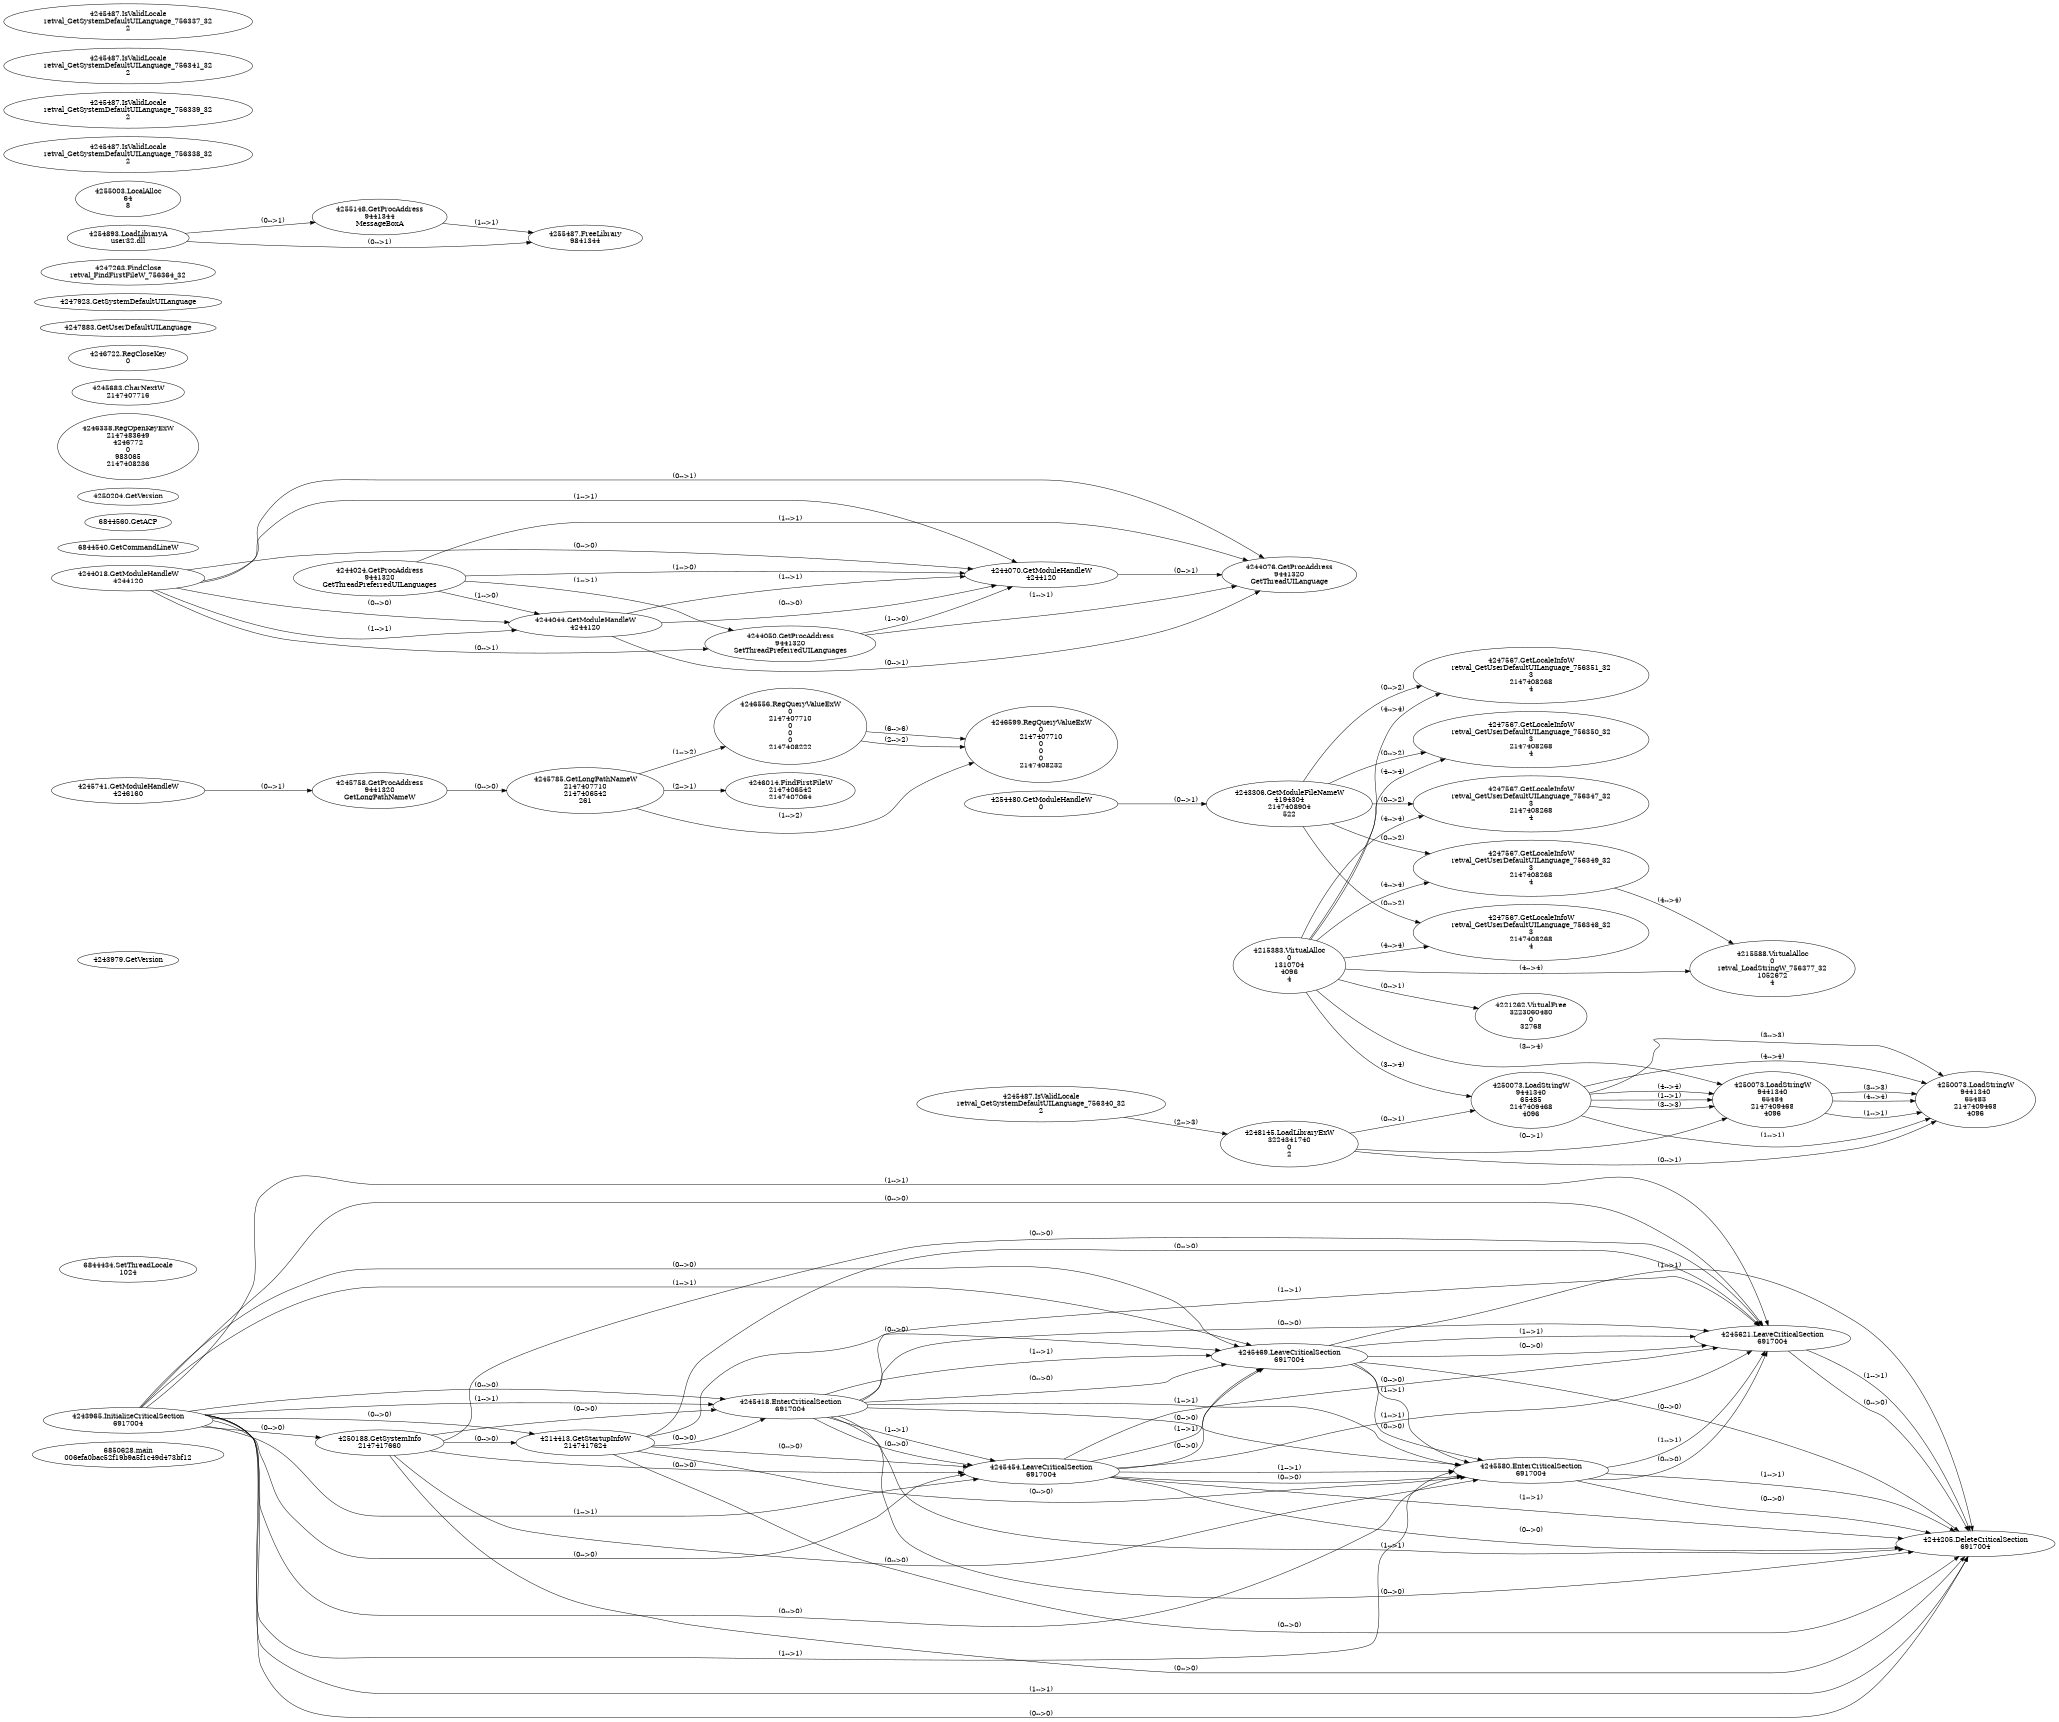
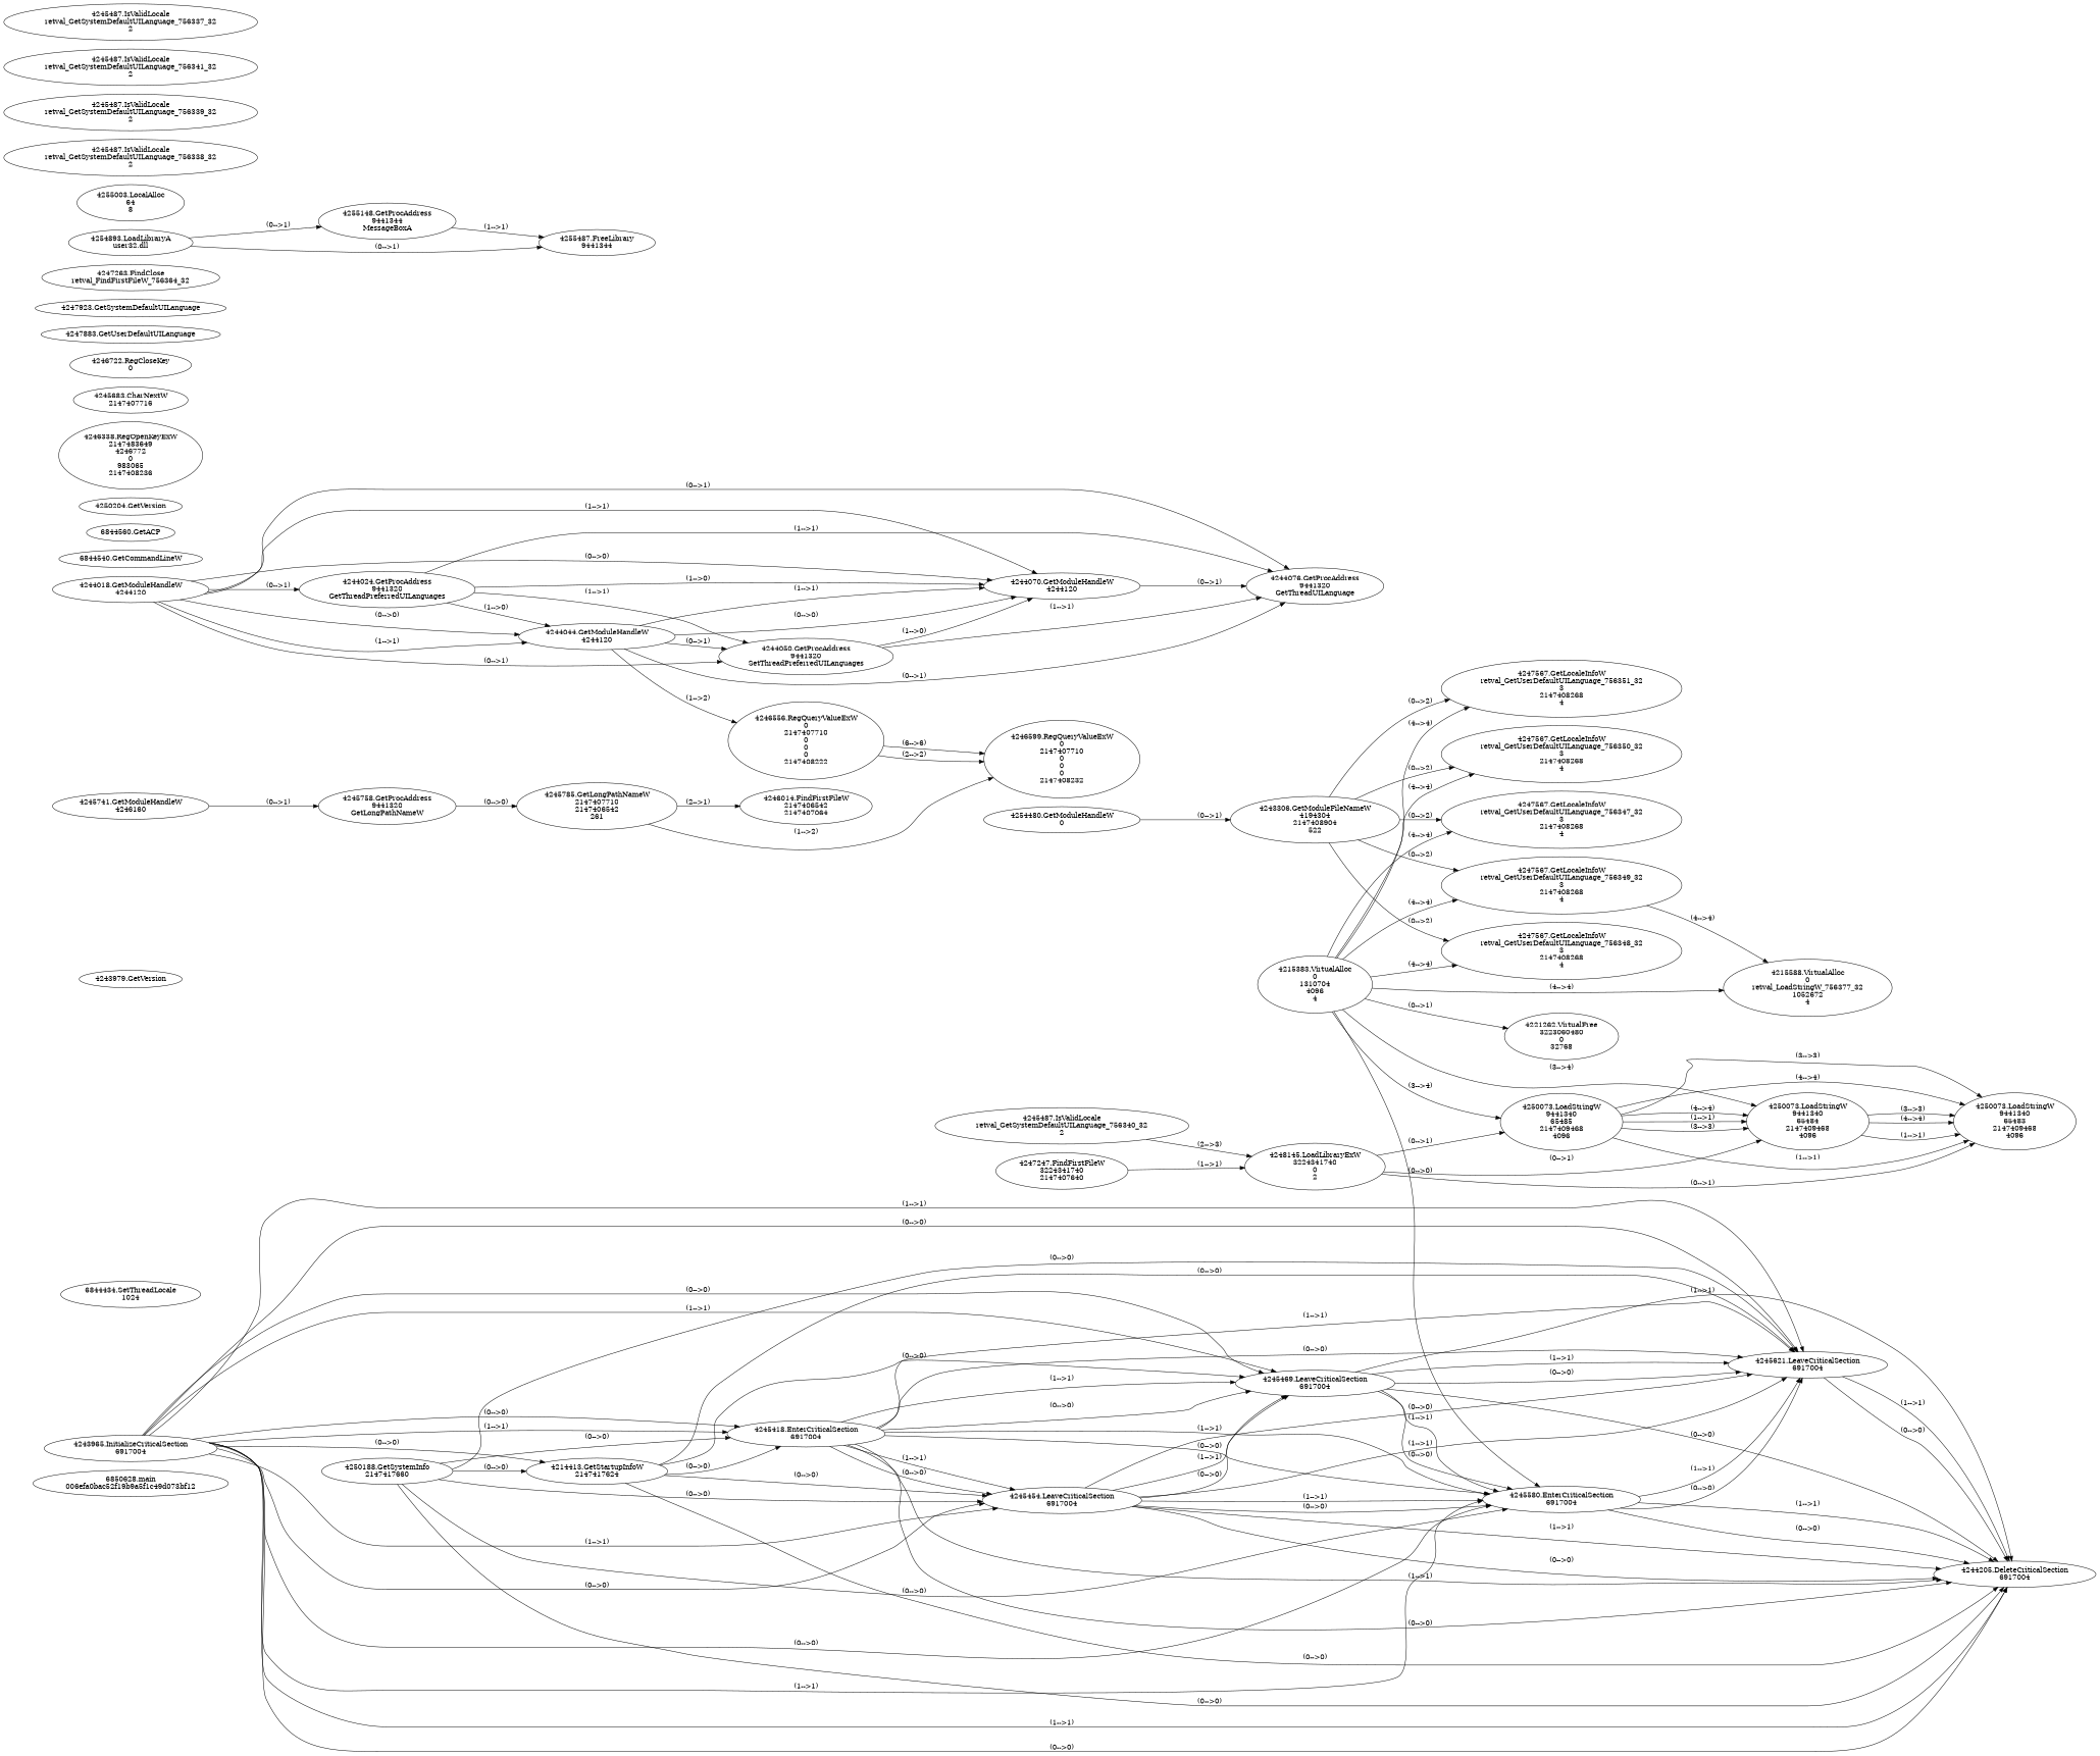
  digraph {
    rankdir=LR
-   n1 [label="6850628.main\n006efa0bac52f19b9a5f1c49d473bf12"]
+   n1 [label="6850628.main\n006efa0bac52f19b9a5f1c49d073bf12"]
    n2 [label="4254480.GetModuleHandleW\n0"]
    n3 [label="4243306.GetModuleFileNameW\n4194304\n2147408904\n522"]
    n4 [label="4247567.GetLocaleInfoW\nretval_GetUserDefaultUILanguage_756349_32\n3\n2147408268\n4"]
    n5 [label="4247567.GetLocaleInfoW\nretval_GetUserDefaultUILanguage_756348_32\n3\n2147408268\n4"]
    n6 [label="4247567.GetLocaleInfoW\nretval_GetUserDefaultUILanguage_756351_32\n3\n2147408268\n4"]
    n7 [label="4247567.GetLocaleInfoW\nretval_GetUserDefaultUILanguage_756350_32\n3\n2147408268\n4"]
    n8 [label="4247567.GetLocaleInfoW\nretval_GetUserDefaultUILanguage_756347_32\n3\n2147408268\n4"]
    n9 [label="6844434.SetThreadLocale\n1024"]
    n10 [label="4243965.InitializeCriticalSection\n6917004"]
    n11 [label="4250188.GetSystemInfo\n2147417660"]
    n12 [label="4214413.GetStartupInfoW\n2147417624"]
    n13 [label="4245418.EnterCriticalSection\n6917004"]
    n14 [label="4245454.LeaveCriticalSection\n6917004"]
    n15 [label="4245469.LeaveCriticalSection\n6917004"]
    n16 [label="4245580.EnterCriticalSection\n6917004"]
    n17 [label="4245621.LeaveCriticalSection\n6917004"]
    n18 [label="4244205.DeleteCriticalSection\n6917004"]
    n19 [label="4243979.GetVersion\n"]
    n20 [label="4244018.GetModuleHandleW\n4244120"]
    n21 [label="4244024.GetProcAddress\n9441320\nGetThreadPreferredUILanguages"]
    n22 [label="4244044.GetModuleHandleW\n4244120"]
    n23 [label="4244050.GetProcAddress\n9441320\nSetThreadPreferredUILanguages"]
    n24 [label="4244070.GetModuleHandleW\n4244120"]
    n25 [label="4244076.GetProcAddress\n9441320\nGetThreadUILanguage"]
    n26 [label="6844540.GetCommandLineW\n"]
    n27 [label="6844560.GetACP\n"]
    n28 [label="4250204.GetVersion\n"]
    n29 [label="4215588.VirtualAlloc\n0\nretval_LoadStringW_756377_32\n1052672\n4"]
    n30 [label="4245785.GetLongPathNameW\n2147407710\n2147406542\n261"]
    n31 [label="4246014.FindFirstFileW\n2147406542\n2147407064"]
    n32 [label="4246556.RegQueryValueExW\n0\n2147407710\n0\n0\n0\n2147408222"]
    n33 [label="4246599.RegQueryValueExW\n0\n2147407710\n0\n0\n0\n2147408232"]
    n34 [label="4215383.VirtualAlloc\n0\n1310704\n4096\n4"]
    n35 [label="4250073.LoadStringW\n9441340\n65485\n2147409468\n4096"]
    n36 [label="4250073.LoadStringW\n9441340\n65484\n2147409468\n4096"]
    n37 [label="4221262.VirtualFree\n3223060480\n0\n32768"]
    n38 [label="4250073.LoadStringW\n9441340\n65483\n2147409468\n4096"]
    n39 [label="4246338.RegOpenKeyExW\n2147483649\n4246772\n0\n983065\n2147408236"]
    n40 [label="4245741.GetModuleHandleW\n4246160"]
    n41 [label="4245758.GetProcAddress\n9441320\nGetLongPathNameW"]
    n42 [label="4245683.CharNextW\n2147407716"]
    n43 [label="4246722.RegCloseKey\n0"]
    n44 [label="4247883.GetUserDefaultUILanguage\n"]
    n45 [label="4247923.GetSystemDefaultUILanguage\n"]
    n46 [label="4245487.IsValidLocale\nretval_GetSystemDefaultUILanguage_756340_32\n2"]
    n47 [label="4248145.LoadLibraryExW\n3224341740\n0\n2"]
+   n48 [label="4247247.FindFirstFileW\n3224341740\n2147407640"]
    n49 [label="4247263.FindClose\nretval_FindFirstFileW_756364_32"]
    n50 [label="4254893.LoadLibraryA\nuser32.dll"]
    n51 [label="4255148.GetProcAddress\n9441344\nMessageBoxA"]
-   n52 [label="4255487.FreeLibrary\n9841344"]
+   n52 [label="4255487.FreeLibrary\n9441344"]
    n53 [label="4255003.LocalAlloc\n64\n8"]
    n54 [label="4245487.IsValidLocale\nretval_GetSystemDefaultUILanguage_756338_32\n2"]
    n55 [label="4245487.IsValidLocale\nretval_GetSystemDefaultUILanguage_756339_32\n2"]
    n56 [label="4245487.IsValidLocale\nretval_GetSystemDefaultUILanguage_756341_32\n2"]
    n57 [label="4245487.IsValidLocale\nretval_GetSystemDefaultUILanguage_756337_32\n2"]
    n2 -> n3 [label="(0-->1)"]
    n3 -> n4 [label="(0-->2)"]
    n3 -> n5 [label="(0-->2)"]
    n3 -> n6 [label="(0-->2)"]
    n3 -> n7 [label="(0-->2)"]
    n3 -> n8 [label="(0-->2)"]
    n4 -> n29 [label="(4-->4)"]
-   n10 -> n11 [label="(0-->0)"]
    n10 -> n12 [label="(0-->0)"]
    n10 -> n13 [label="(1-->1)"]
    n10 -> n13 [label="(0-->0)"]
    n10 -> n14 [label="(1-->1)"]
    n10 -> n14 [label="(0-->0)"]
    n10 -> n15 [label="(1-->1)"]
    n10 -> n15 [label="(0-->0)"]
    n10 -> n16 [label="(1-->1)"]
    n10 -> n16 [label="(0-->0)"]
    n10 -> n17 [label="(1-->1)"]
    n10 -> n17 [label="(0-->0)"]
    n10 -> n18 [label="(1-->1)"]
    n10 -> n18 [label="(0-->0)"]
    n11 -> n12 [label="(0-->0)"]
    n11 -> n13 [label="(0-->0)"]
    n11 -> n14 [label="(0-->0)"]
    n11 -> n16 [label="(0-->0)"]
    n11 -> n17 [label="(0-->0)"]
    n11 -> n18 [label="(0-->0)"]
    n12 -> n13 [label="(0-->0)"]
    n12 -> n14 [label="(0-->0)"]
    n12 -> n15 [label="(0-->0)"]
-   n12 -> n16 [label="(0-->0)"]
+   n34 -> n16 [label="(0-->0)"]
    n12 -> n17 [label="(0-->0)"]
    n12 -> n18 [label="(0-->0)"]
    n13 -> n14 [label="(1-->1)"]
    n13 -> n14 [label="(0-->0)"]
    n13 -> n15 [label="(1-->1)"]
    n13 -> n15 [label="(0-->0)"]
    n13 -> n16 [label="(1-->1)"]
    n13 -> n16 [label="(0-->0)"]
    n13 -> n17 [label="(1-->1)"]
    n13 -> n17 [label="(0-->0)"]
    n13 -> n18 [label="(1-->1)"]
    n13 -> n18 [label="(0-->0)"]
    n14 -> n15 [label="(1-->1)"]
    n14 -> n15 [label="(0-->0)"]
    n14 -> n16 [label="(1-->1)"]
    n14 -> n16 [label="(0-->0)"]
    n14 -> n17 [label="(1-->1)"]
    n14 -> n17 [label="(0-->0)"]
    n14 -> n18 [label="(1-->1)"]
    n14 -> n18 [label="(0-->0)"]
    n15 -> n16 [label="(1-->1)"]
    n15 -> n16 [label="(0-->0)"]
    n15 -> n17 [label="(1-->1)"]
    n15 -> n17 [label="(0-->0)"]
    n15 -> n18 [label="(1-->1)"]
    n15 -> n18 [label="(0-->0)"]
    n16 -> n17 [label="(1-->1)"]
    n16 -> n17 [label="(0-->0)"]
    n16 -> n18 [label="(1-->1)"]
    n16 -> n18 [label="(0-->0)"]
    n17 -> n18 [label="(1-->1)"]
    n17 -> n18 [label="(0-->0)"]
+   n20 -> n21 [label="(0-->1)"]
    n20 -> n22 [label="(1-->1)"]
    n20 -> n22 [label="(0-->0)"]
    n20 -> n23 [label="(0-->1)"]
    n20 -> n24 [label="(1-->1)"]
    n20 -> n24 [label="(0-->0)"]
    n20 -> n25 [label="(0-->1)"]
    n21 -> n22 [label="(1-->0)"]
    n21 -> n23 [label="(1-->1)"]
    n21 -> n24 [label="(1-->0)"]
    n21 -> n25 [label="(1-->1)"]
+   n22 -> n23 [label="(0-->1)"]
    n22 -> n24 [label="(1-->1)"]
    n22 -> n24 [label="(0-->0)"]
    n22 -> n25 [label="(0-->1)"]
    n23 -> n24 [label="(1-->0)"]
    n23 -> n25 [label="(1-->1)"]
    n24 -> n25 [label="(0-->1)"]
    n30 -> n31 [label="(2-->1)"]
-   n30 -> n32 [label="(1-->2)"]
+   n22 -> n32 [label="(1-->2)"]
    n30 -> n33 [label="(1-->2)"]
    n32 -> n33 [label="(2-->2)"]
    n32 -> n33 [label="(6-->6)"]
    n34 -> n4 [label="(4-->4)"]
    n34 -> n5 [label="(4-->4)"]
    n34 -> n6 [label="(4-->4)"]
    n34 -> n7 [label="(4-->4)"]
    n34 -> n8 [label="(4-->4)"]
    n34 -> n29 [label="(4-->4)"]
    n34 -> n35 [label="(3-->4)"]
    n34 -> n36 [label="(3-->4)"]
    n34 -> n37 [label="(0-->1)"]
    n35 -> n36 [label="(1-->1)"]
    n35 -> n36 [label="(3-->3)"]
    n35 -> n36 [label="(4-->4)"]
    n35 -> n38 [label="(1-->1)"]
    n35 -> n38 [label="(3-->3)"]
    n35 -> n38 [label="(4-->4)"]
    n36 -> n38 [label="(1-->1)"]
    n36 -> n38 [label="(3-->3)"]
    n36 -> n38 [label="(4-->4)"]
    n40 -> n41 [label="(0-->1)"]
    n41 -> n30 [label="(0-->0)"]
    n46 -> n47 [label="(2-->3)"]
    n47 -> n35 [label="(0-->1)"]
    n47 -> n36 [label="(0-->1)"]
    n47 -> n38 [label="(0-->1)"]
+   n48 -> n47 [label="(1-->1)"]
    n50 -> n51 [label="(0-->1)"]
    n50 -> n52 [label="(0-->1)"]
    n51 -> n52 [label="(1-->1)"]
  }
